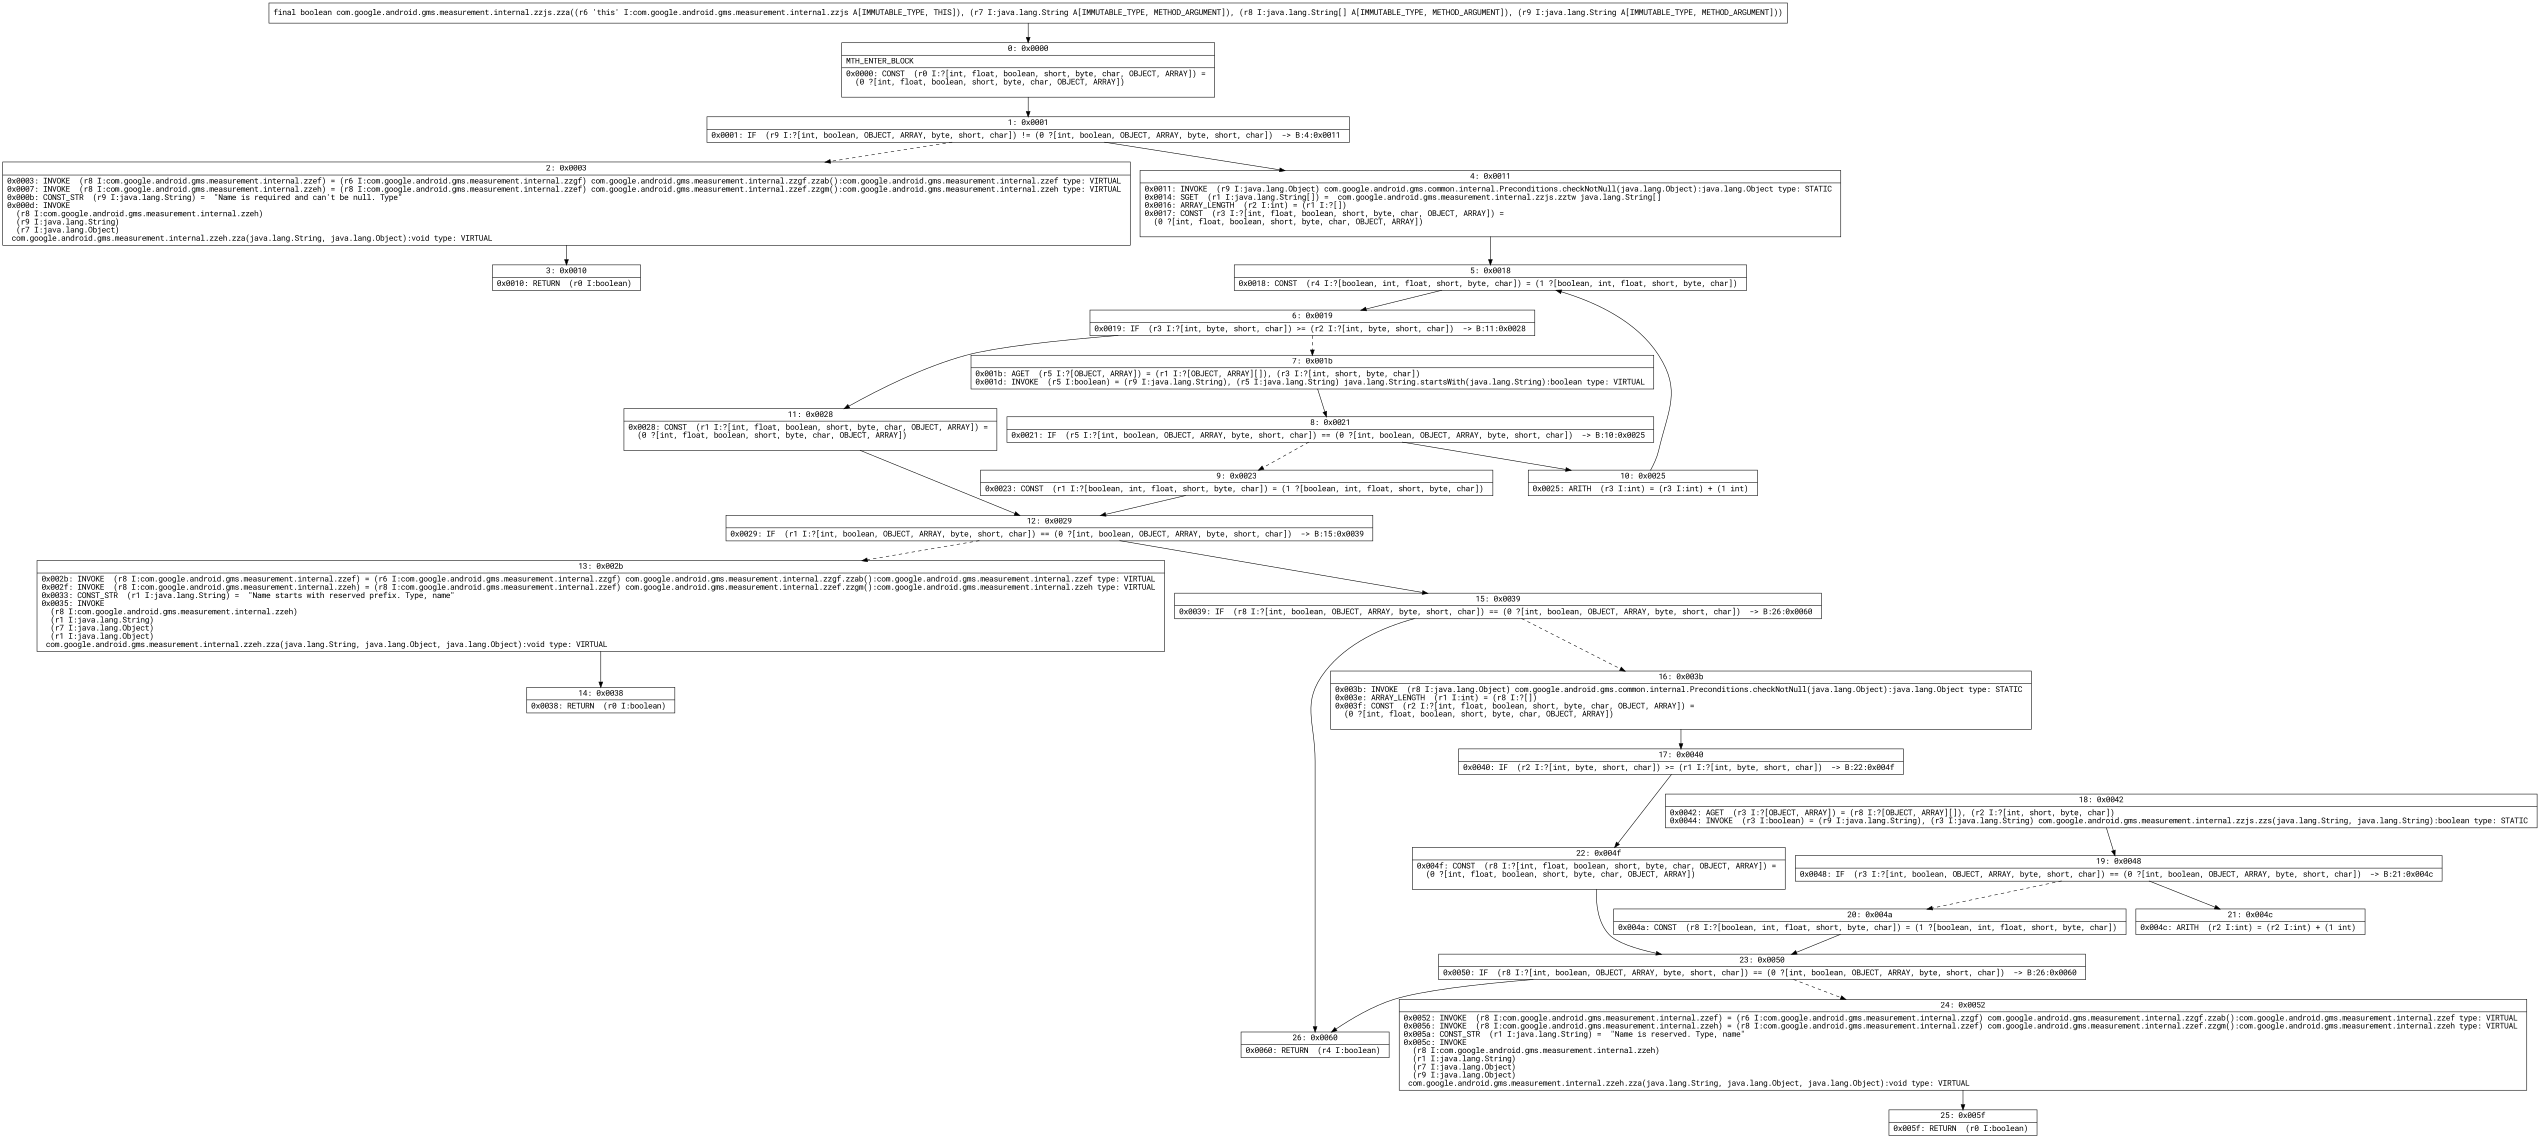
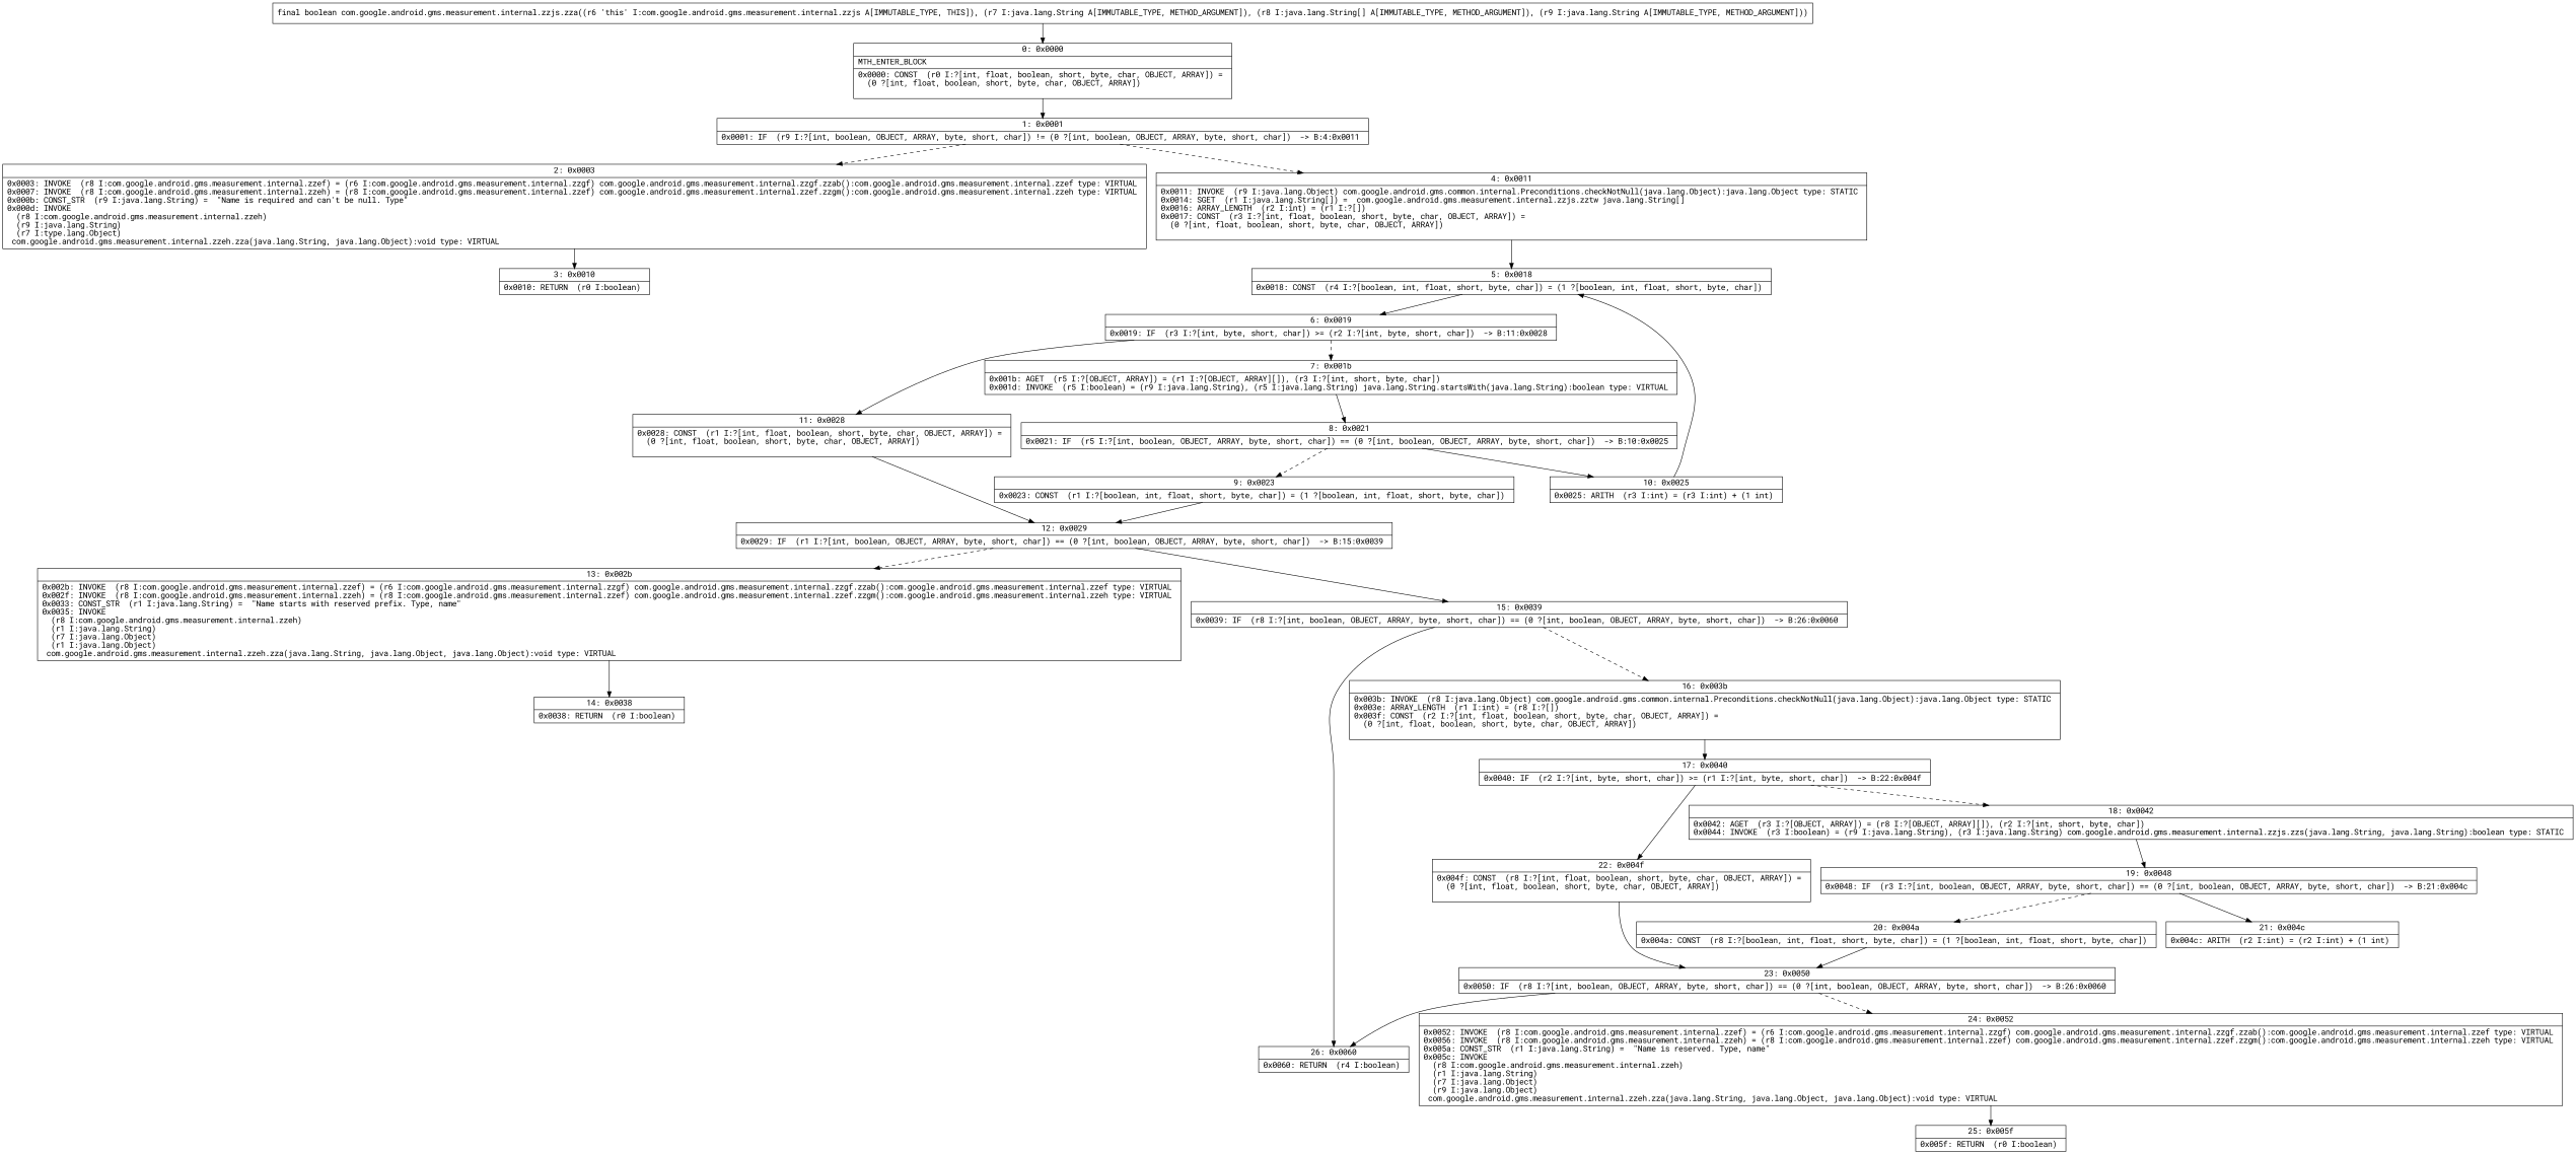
  digraph {
    fontname="Roboto Mono"
    node [fontname="Roboto Mono" shape=record]
    edge [fontname="Roboto Mono"]
    n1 [label="{0\:\ 0x0000|MTH_ENTER_BLOCK\l|0x0000: CONST  (r0 I:?[int, float, boolean, short, byte, char, OBJECT, ARRAY]) = \l  (0 ?[int, float, boolean, short, byte, char, OBJECT, ARRAY])\l \l}"]
    n2 [label="{1\:\ 0x0001|0x0001: IF  (r9 I:?[int, boolean, OBJECT, ARRAY, byte, short, char]) != (0 ?[int, boolean, OBJECT, ARRAY, byte, short, char])  \-\> B:4:0x0011 \l}"]
-   n3 [label="{2\:\ 0x0003|0x0003: INVOKE  (r8 I:com.google.android.gms.measurement.internal.zzef) = (r6 I:com.google.android.gms.measurement.internal.zzgf) com.google.android.gms.measurement.internal.zzgf.zzab():com.google.android.gms.measurement.internal.zzef type: VIRTUAL \l0x0007: INVOKE  (r8 I:com.google.android.gms.measurement.internal.zzeh) = (r8 I:com.google.android.gms.measurement.internal.zzef) com.google.android.gms.measurement.internal.zzef.zzgm():com.google.android.gms.measurement.internal.zzeh type: VIRTUAL \l0x000b: CONST_STR  (r9 I:java.lang.String) =  \"Name is required and can't be null. Type\" \l0x000d: INVOKE  \l  (r8 I:com.google.android.gms.measurement.internal.zzeh)\l  (r9 I:java.lang.String)\l  (r7 I:java.lang.Object)\l com.google.android.gms.measurement.internal.zzeh.zza(java.lang.String, java.lang.Object):void type: VIRTUAL \l}"]
+   n3 [label="{2\:\ 0x0003|0x0003: INVOKE  (r8 I:com.google.android.gms.measurement.internal.zzef) = (r6 I:com.google.android.gms.measurement.internal.zzgf) com.google.android.gms.measurement.internal.zzgf.zzab():com.google.android.gms.measurement.internal.zzef type: VIRTUAL \l0x0007: INVOKE  (r8 I:com.google.android.gms.measurement.internal.zzeh) = (r8 I:com.google.android.gms.measurement.internal.zzef) com.google.android.gms.measurement.internal.zzef.zzgm():com.google.android.gms.measurement.internal.zzeh type: VIRTUAL \l0x000b: CONST_STR  (r9 I:java.lang.String) =  \"Name is required and can't be null. Type\" \l0x000d: INVOKE  \l  (r8 I:com.google.android.gms.measurement.internal.zzeh)\l  (r9 I:java.lang.String)\l  (r7 I:type.lang.Object)\l com.google.android.gms.measurement.internal.zzeh.zza(java.lang.String, java.lang.Object):void type: VIRTUAL \l}"]
    n4 [label="{4\:\ 0x0011|0x0011: INVOKE  (r9 I:java.lang.Object) com.google.android.gms.common.internal.Preconditions.checkNotNull(java.lang.Object):java.lang.Object type: STATIC \l0x0014: SGET  (r1 I:java.lang.String[]) =  com.google.android.gms.measurement.internal.zzjs.zztw java.lang.String[] \l0x0016: ARRAY_LENGTH  (r2 I:int) = (r1 I:?[]) \l0x0017: CONST  (r3 I:?[int, float, boolean, short, byte, char, OBJECT, ARRAY]) = \l  (0 ?[int, float, boolean, short, byte, char, OBJECT, ARRAY])\l \l}"]
    n5 [label="{3\:\ 0x0010|0x0010: RETURN  (r0 I:boolean) \l}"]
    n6 [label="{5\:\ 0x0018|0x0018: CONST  (r4 I:?[boolean, int, float, short, byte, char]) = (1 ?[boolean, int, float, short, byte, char]) \l}"]
    n7 [label="{6\:\ 0x0019|0x0019: IF  (r3 I:?[int, byte, short, char]) \>= (r2 I:?[int, byte, short, char])  \-\> B:11:0x0028 \l}"]
    n8 [label="{7\:\ 0x001b|0x001b: AGET  (r5 I:?[OBJECT, ARRAY]) = (r1 I:?[OBJECT, ARRAY][]), (r3 I:?[int, short, byte, char]) \l0x001d: INVOKE  (r5 I:boolean) = (r9 I:java.lang.String), (r5 I:java.lang.String) java.lang.String.startsWith(java.lang.String):boolean type: VIRTUAL \l}"]
    n9 [label="{11\:\ 0x0028|0x0028: CONST  (r1 I:?[int, float, boolean, short, byte, char, OBJECT, ARRAY]) = \l  (0 ?[int, float, boolean, short, byte, char, OBJECT, ARRAY])\l \l}"]
    n10 [label="{8\:\ 0x0021|0x0021: IF  (r5 I:?[int, boolean, OBJECT, ARRAY, byte, short, char]) == (0 ?[int, boolean, OBJECT, ARRAY, byte, short, char])  \-\> B:10:0x0025 \l}"]
    n11 [label="{12\:\ 0x0029|0x0029: IF  (r1 I:?[int, boolean, OBJECT, ARRAY, byte, short, char]) == (0 ?[int, boolean, OBJECT, ARRAY, byte, short, char])  \-\> B:15:0x0039 \l}"]
    n12 [label="{9\:\ 0x0023|0x0023: CONST  (r1 I:?[boolean, int, float, short, byte, char]) = (1 ?[boolean, int, float, short, byte, char]) \l}"]
    n13 [label="{10\:\ 0x0025|0x0025: ARITH  (r3 I:int) = (r3 I:int) + (1 int) \l}"]
    n14 [label="{13\:\ 0x002b|0x002b: INVOKE  (r8 I:com.google.android.gms.measurement.internal.zzef) = (r6 I:com.google.android.gms.measurement.internal.zzgf) com.google.android.gms.measurement.internal.zzgf.zzab():com.google.android.gms.measurement.internal.zzef type: VIRTUAL \l0x002f: INVOKE  (r8 I:com.google.android.gms.measurement.internal.zzeh) = (r8 I:com.google.android.gms.measurement.internal.zzef) com.google.android.gms.measurement.internal.zzef.zzgm():com.google.android.gms.measurement.internal.zzeh type: VIRTUAL \l0x0033: CONST_STR  (r1 I:java.lang.String) =  \"Name starts with reserved prefix. Type, name\" \l0x0035: INVOKE  \l  (r8 I:com.google.android.gms.measurement.internal.zzeh)\l  (r1 I:java.lang.String)\l  (r7 I:java.lang.Object)\l  (r1 I:java.lang.Object)\l com.google.android.gms.measurement.internal.zzeh.zza(java.lang.String, java.lang.Object, java.lang.Object):void type: VIRTUAL \l}"]
    n15 [label="{15\:\ 0x0039|0x0039: IF  (r8 I:?[int, boolean, OBJECT, ARRAY, byte, short, char]) == (0 ?[int, boolean, OBJECT, ARRAY, byte, short, char])  \-\> B:26:0x0060 \l}"]
    n16 [label="{14\:\ 0x0038|0x0038: RETURN  (r0 I:boolean) \l}"]
    n17 [label="{16\:\ 0x003b|0x003b: INVOKE  (r8 I:java.lang.Object) com.google.android.gms.common.internal.Preconditions.checkNotNull(java.lang.Object):java.lang.Object type: STATIC \l0x003e: ARRAY_LENGTH  (r1 I:int) = (r8 I:?[]) \l0x003f: CONST  (r2 I:?[int, float, boolean, short, byte, char, OBJECT, ARRAY]) = \l  (0 ?[int, float, boolean, short, byte, char, OBJECT, ARRAY])\l \l}"]
    n18 [label="{26\:\ 0x0060|0x0060: RETURN  (r4 I:boolean) \l}"]
    n19 [label="{17\:\ 0x0040|0x0040: IF  (r2 I:?[int, byte, short, char]) \>= (r1 I:?[int, byte, short, char])  \-\> B:22:0x004f \l}"]
    n20 [label="{18\:\ 0x0042|0x0042: AGET  (r3 I:?[OBJECT, ARRAY]) = (r8 I:?[OBJECT, ARRAY][]), (r2 I:?[int, short, byte, char]) \l0x0044: INVOKE  (r3 I:boolean) = (r9 I:java.lang.String), (r3 I:java.lang.String) com.google.android.gms.measurement.internal.zzjs.zzs(java.lang.String, java.lang.String):boolean type: STATIC \l}"]
    n21 [label="{22\:\ 0x004f|0x004f: CONST  (r8 I:?[int, float, boolean, short, byte, char, OBJECT, ARRAY]) = \l  (0 ?[int, float, boolean, short, byte, char, OBJECT, ARRAY])\l \l}"]
    n22 [label="{19\:\ 0x0048|0x0048: IF  (r3 I:?[int, boolean, OBJECT, ARRAY, byte, short, char]) == (0 ?[int, boolean, OBJECT, ARRAY, byte, short, char])  \-\> B:21:0x004c \l}"]
    n23 [label="{23\:\ 0x0050|0x0050: IF  (r8 I:?[int, boolean, OBJECT, ARRAY, byte, short, char]) == (0 ?[int, boolean, OBJECT, ARRAY, byte, short, char])  \-\> B:26:0x0060 \l}"]
    n24 [label="{20\:\ 0x004a|0x004a: CONST  (r8 I:?[boolean, int, float, short, byte, char]) = (1 ?[boolean, int, float, short, byte, char]) \l}"]
    n25 [label="{21\:\ 0x004c|0x004c: ARITH  (r2 I:int) = (r2 I:int) + (1 int) \l}"]
    n26 [label="{24\:\ 0x0052|0x0052: INVOKE  (r8 I:com.google.android.gms.measurement.internal.zzef) = (r6 I:com.google.android.gms.measurement.internal.zzgf) com.google.android.gms.measurement.internal.zzgf.zzab():com.google.android.gms.measurement.internal.zzef type: VIRTUAL \l0x0056: INVOKE  (r8 I:com.google.android.gms.measurement.internal.zzeh) = (r8 I:com.google.android.gms.measurement.internal.zzef) com.google.android.gms.measurement.internal.zzef.zzgm():com.google.android.gms.measurement.internal.zzeh type: VIRTUAL \l0x005a: CONST_STR  (r1 I:java.lang.String) =  \"Name is reserved. Type, name\" \l0x005c: INVOKE  \l  (r8 I:com.google.android.gms.measurement.internal.zzeh)\l  (r1 I:java.lang.String)\l  (r7 I:java.lang.Object)\l  (r9 I:java.lang.Object)\l com.google.android.gms.measurement.internal.zzeh.zza(java.lang.String, java.lang.Object, java.lang.Object):void type: VIRTUAL \l}"]
    n27 [label="{25\:\ 0x005f|0x005f: RETURN  (r0 I:boolean) \l}"]
    n28 [label="{final boolean com.google.android.gms.measurement.internal.zzjs.zza((r6 'this' I:com.google.android.gms.measurement.internal.zzjs A[IMMUTABLE_TYPE, THIS]), (r7 I:java.lang.String A[IMMUTABLE_TYPE, METHOD_ARGUMENT]), (r8 I:java.lang.String[] A[IMMUTABLE_TYPE, METHOD_ARGUMENT]), (r9 I:java.lang.String A[IMMUTABLE_TYPE, METHOD_ARGUMENT])) }"]
    n1 -> n2
    n2 -> n3 [style=dashed]
-   n2 -> n4
+   n2 -> n4 [style=dashed]
    n3 -> n5
    n4 -> n6
    n6 -> n7
    n7 -> n8 [style=dashed]
    n7 -> n9
    n8 -> n10
    n9 -> n11
    n10 -> n12 [style=dashed]
    n10 -> n13
    n11 -> n14 [style=dashed]
    n11 -> n15
    n12 -> n11
    n13 -> n6
    n14 -> n16
    n15 -> n17 [style=dashed]
    n15 -> n18
    n17 -> n19
+   n19 -> n20 [style=dashed]
    n19 -> n21
    n20 -> n22
    n21 -> n23
    n22 -> n24 [style=dashed]
    n22 -> n25
    n23 -> n18
    n23 -> n26 [style=dashed]
    n24 -> n23
    n26 -> n27
    n28 -> n1
  }
